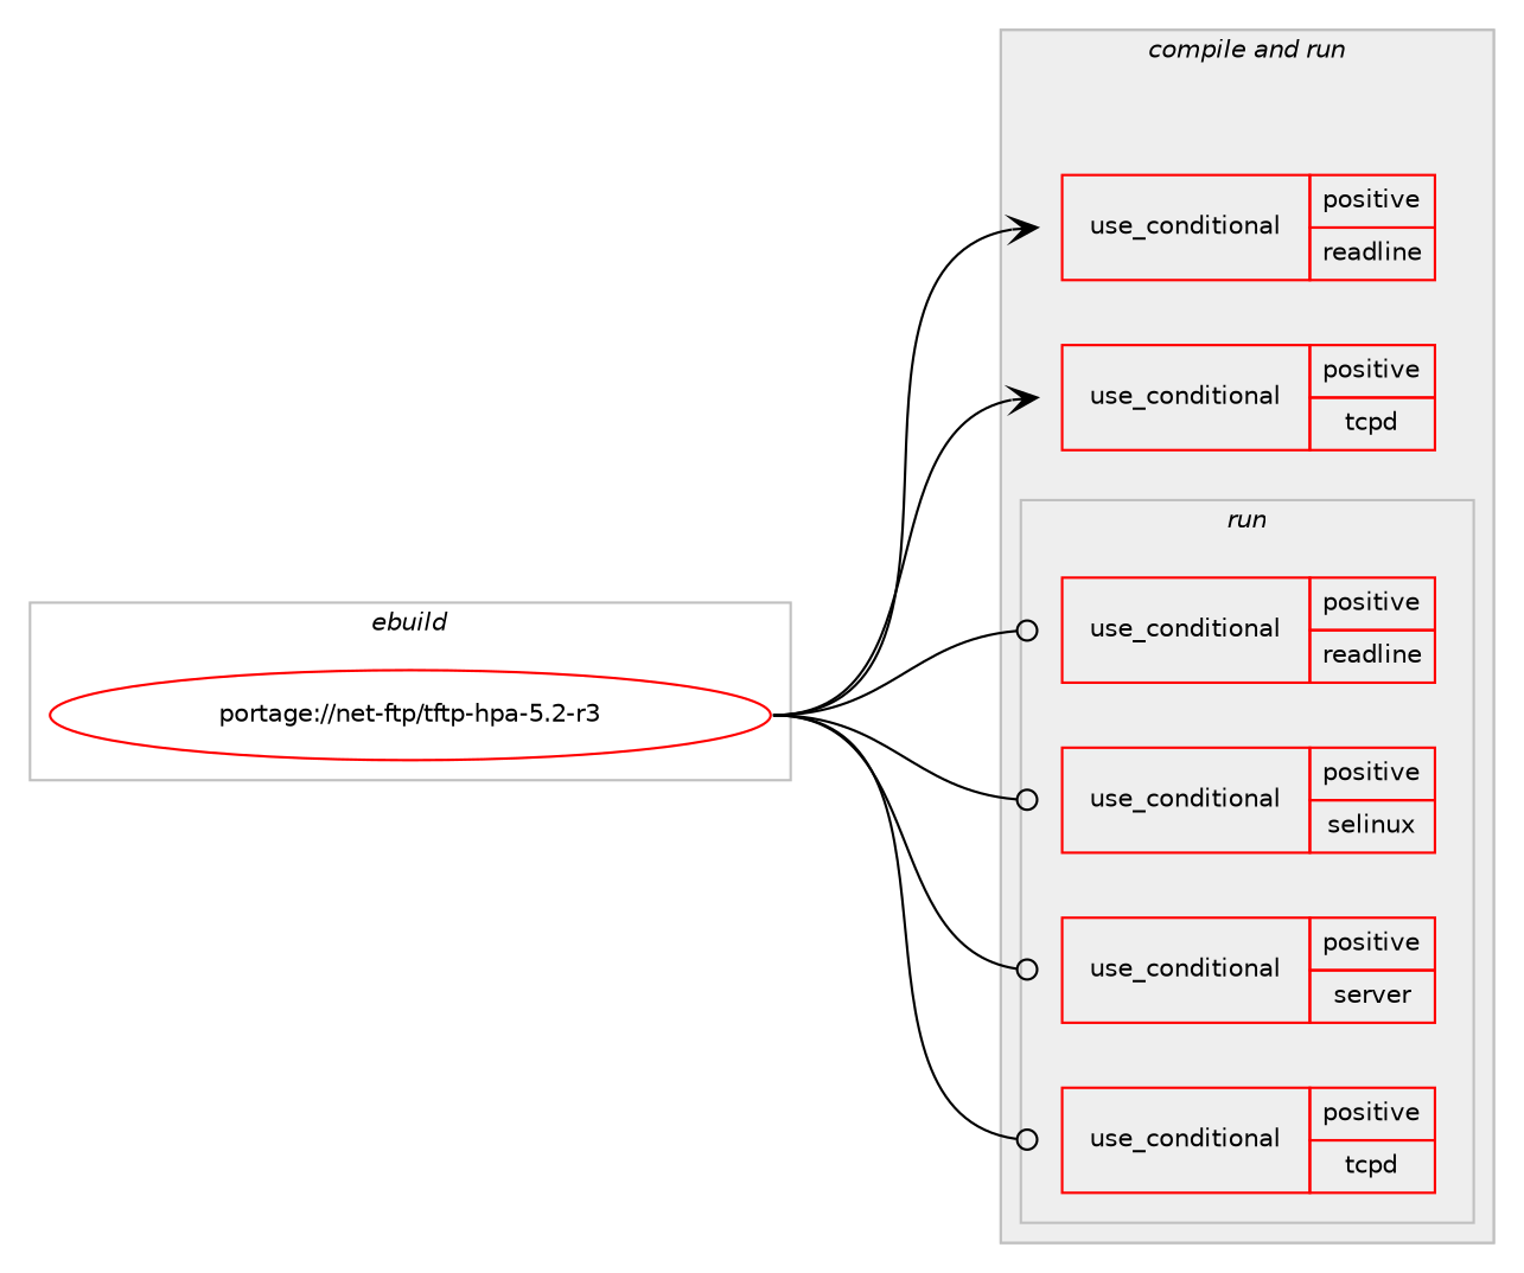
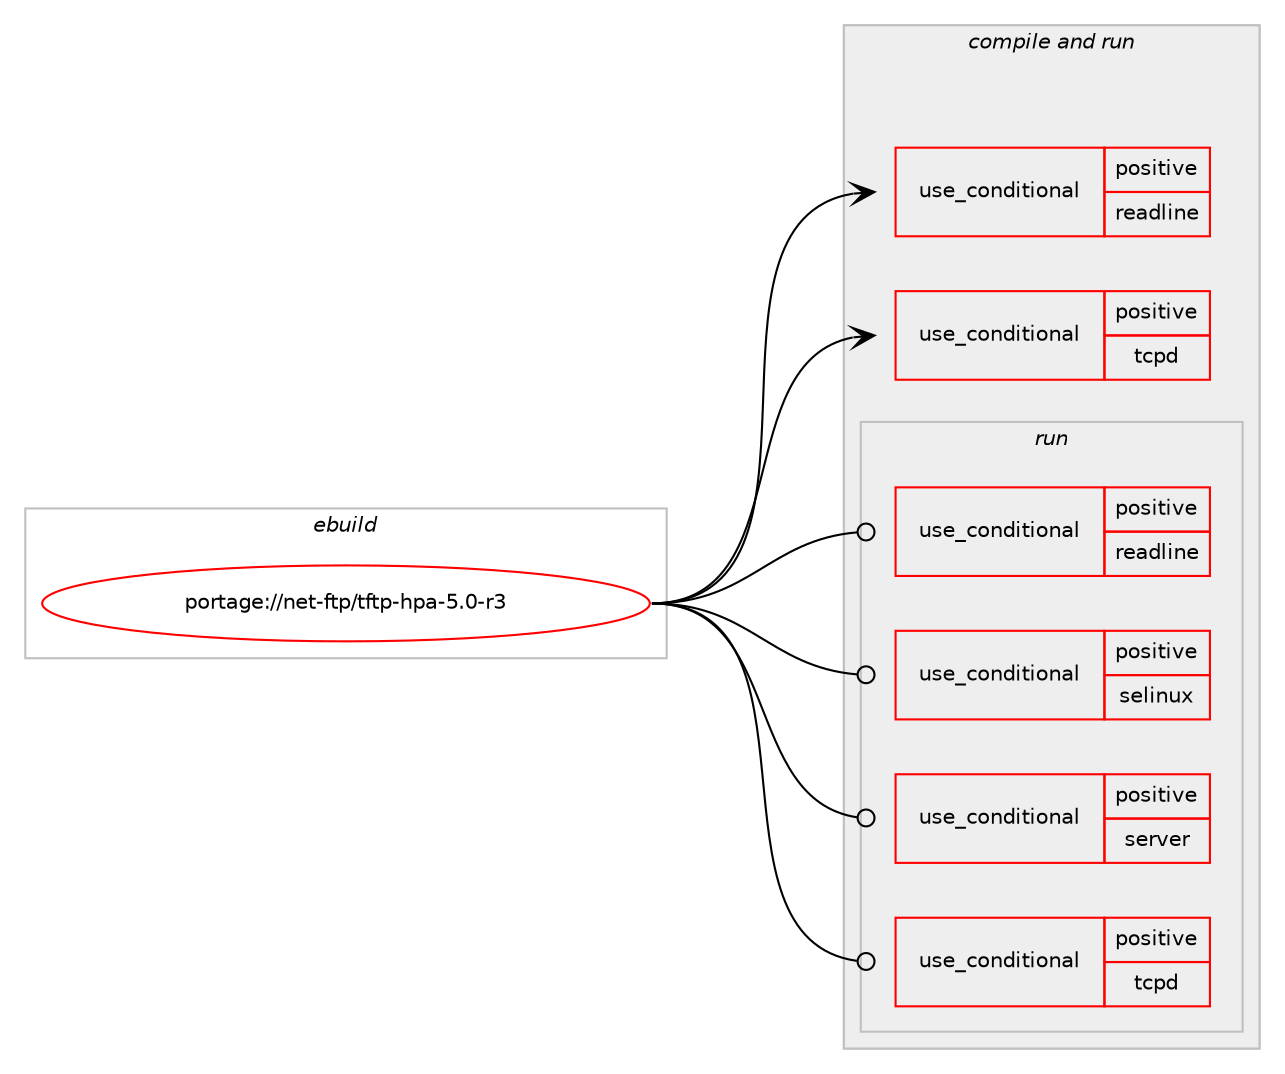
  digraph {
    compound=true
    concentrate=true
    fontname=Helvetica
    fontsize=10
    newrank=true
    rankdir=LR
    ranksep=1.5
    node [color=red fontname=Helvetica fontsize=10 shape=none]
    edge [arrowhead=odot headport=w style=solid tailport=e weight=20]
-   n1 [label="portage://net-ftp/tftp-hpa-5.2-r3" width=4 shape=""]
+   n1 [label="portage://net-ftp/tftp-hpa-5.0-r3" width=4 shape=""]
    n2 [label=<<TABLE BORDER="0" CELLBORDER="1" CELLSPACING="0" CELLPADDING="4"><TR><TD ROWSPAN="3" CELLPADDING="10">use_conditional</TD></TR><TR><TD>positive</TD></TR><TR><TD>readline</TD></TR></TABLE>>]
    n3 [label=<<TABLE BORDER="0" CELLBORDER="1" CELLSPACING="0" CELLPADDING="4"><TR><TD ROWSPAN="3" CELLPADDING="10">use_conditional</TD></TR><TR><TD>positive</TD></TR><TR><TD>tcpd</TD></TR></TABLE>>]
    n4 [label=<<TABLE BORDER="0" CELLBORDER="1" CELLSPACING="0" CELLPADDING="4"><TR><TD ROWSPAN="3" CELLPADDING="10">use_conditional</TD></TR><TR><TD>positive</TD></TR><TR><TD>readline</TD></TR></TABLE>>]
    n5 [label=<<TABLE BORDER="0" CELLBORDER="1" CELLSPACING="0" CELLPADDING="4"><TR><TD ROWSPAN="3" CELLPADDING="10">use_conditional</TD></TR><TR><TD>positive</TD></TR><TR><TD>selinux</TD></TR></TABLE>>]
    n6 [label=<<TABLE BORDER="0" CELLBORDER="1" CELLSPACING="0" CELLPADDING="4"><TR><TD ROWSPAN="3" CELLPADDING="10">use_conditional</TD></TR><TR><TD>positive</TD></TR><TR><TD>server</TD></TR></TABLE>>]
    n7 [label=<<TABLE BORDER="0" CELLBORDER="1" CELLSPACING="0" CELLPADDING="4"><TR><TD ROWSPAN="3" CELLPADDING="10">use_conditional</TD></TR><TR><TD>positive</TD></TR><TR><TD>tcpd</TD></TR></TABLE>>]
    subgraph cluster_1 {
      color=gray
      label=<<i>ebuild</i>>
      rank=same
      n1
    }
    subgraph cluster_2 {
      color=gray
      label=<<i>dependencies</i>>
      subgraph cluster_3 {
        color=gray
        fillcolor="#eeeeee"
        label=<<i>compile</i>>
        style=filled
        subgraph sub_4 {
          color=gray
          fillcolor="#eeeeee"
          label=<<i>compile</i>>
          style=filled
          n2
        }
        subgraph sub_5 {
          color=gray
          fillcolor="#eeeeee"
          label=<<i>compile</i>>
          style=filled
          n3
        }
      }
      subgraph cluster_6 {
        color=gray
        fillcolor="#eeeeee"
        label=<<i>compile and run</i>>
        style=filled
      }
      subgraph cluster_7 {
        color=gray
        fillcolor="#eeeeee"
        label=<<i>run</i>>
        style=filled
        subgraph sub_8 {
          color=gray
          fillcolor="#eeeeee"
          label=<<i>run</i>>
          style=filled
          n4
        }
        subgraph sub_9 {
          color=gray
          fillcolor="#eeeeee"
          label=<<i>run</i>>
          style=filled
          n5
        }
        subgraph sub_10 {
          color=gray
          fillcolor="#eeeeee"
          label=<<i>run</i>>
          style=filled
          n6
        }
        subgraph sub_11 {
          color=gray
          fillcolor="#eeeeee"
          label=<<i>run</i>>
          style=filled
          n7
        }
      }
    }
    subgraph cluster_12 {
      color=gray
      label=<<i>candidates</i>>
      rank=same
    }
    n1 -> n2 [arrowhead=vee]
    n1 -> n3 [arrowhead=vee]
    n1 -> n4
    n1 -> n5
    n1 -> n6
    n1 -> n7
  }
